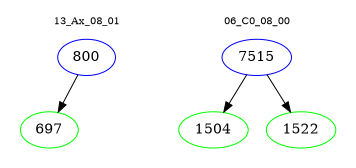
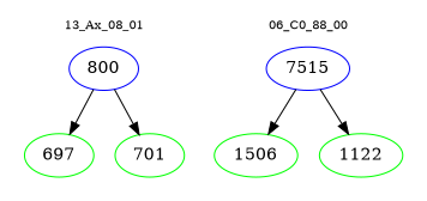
  digraph {
    node [color=green]
    edge [color=black]
    n1 [color=blue label=800]
    n2 [label=697]
+   n3 [label=701]
    n4 [color=blue label=7515]
-   n5 [label=1504]
-   n6 [label=1522]
+   n5 [label=1506]
+   n6 [label=1122]
    subgraph cluster_1 {
      color=white
      fontsize=10
      label="13_Ax_08_01"
      n1
      n2
+     n3
    }
    subgraph cluster_2 {
      color=white
      fontsize=10
-     label="06_C0_08_00"
+     label="06_C0_88_00"
      n4
      n5
      n6
    }
    n1 -> n2
+   n1 -> n3
    n4 -> n5
    n4 -> n6
  }
